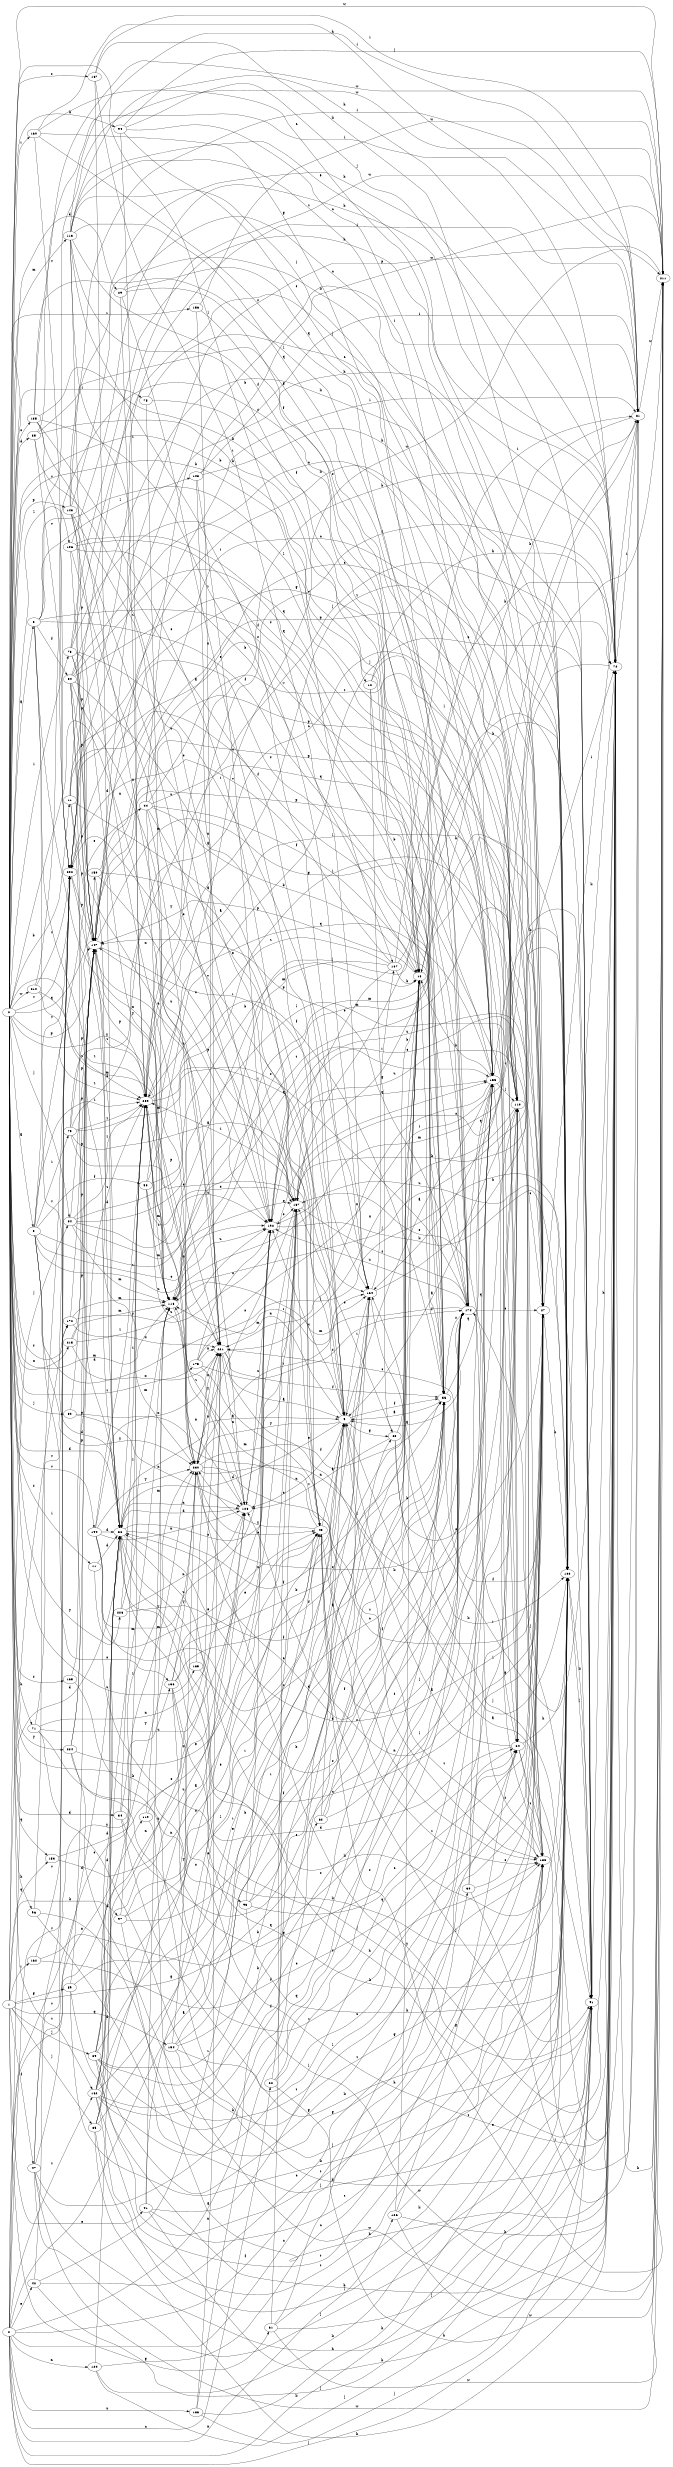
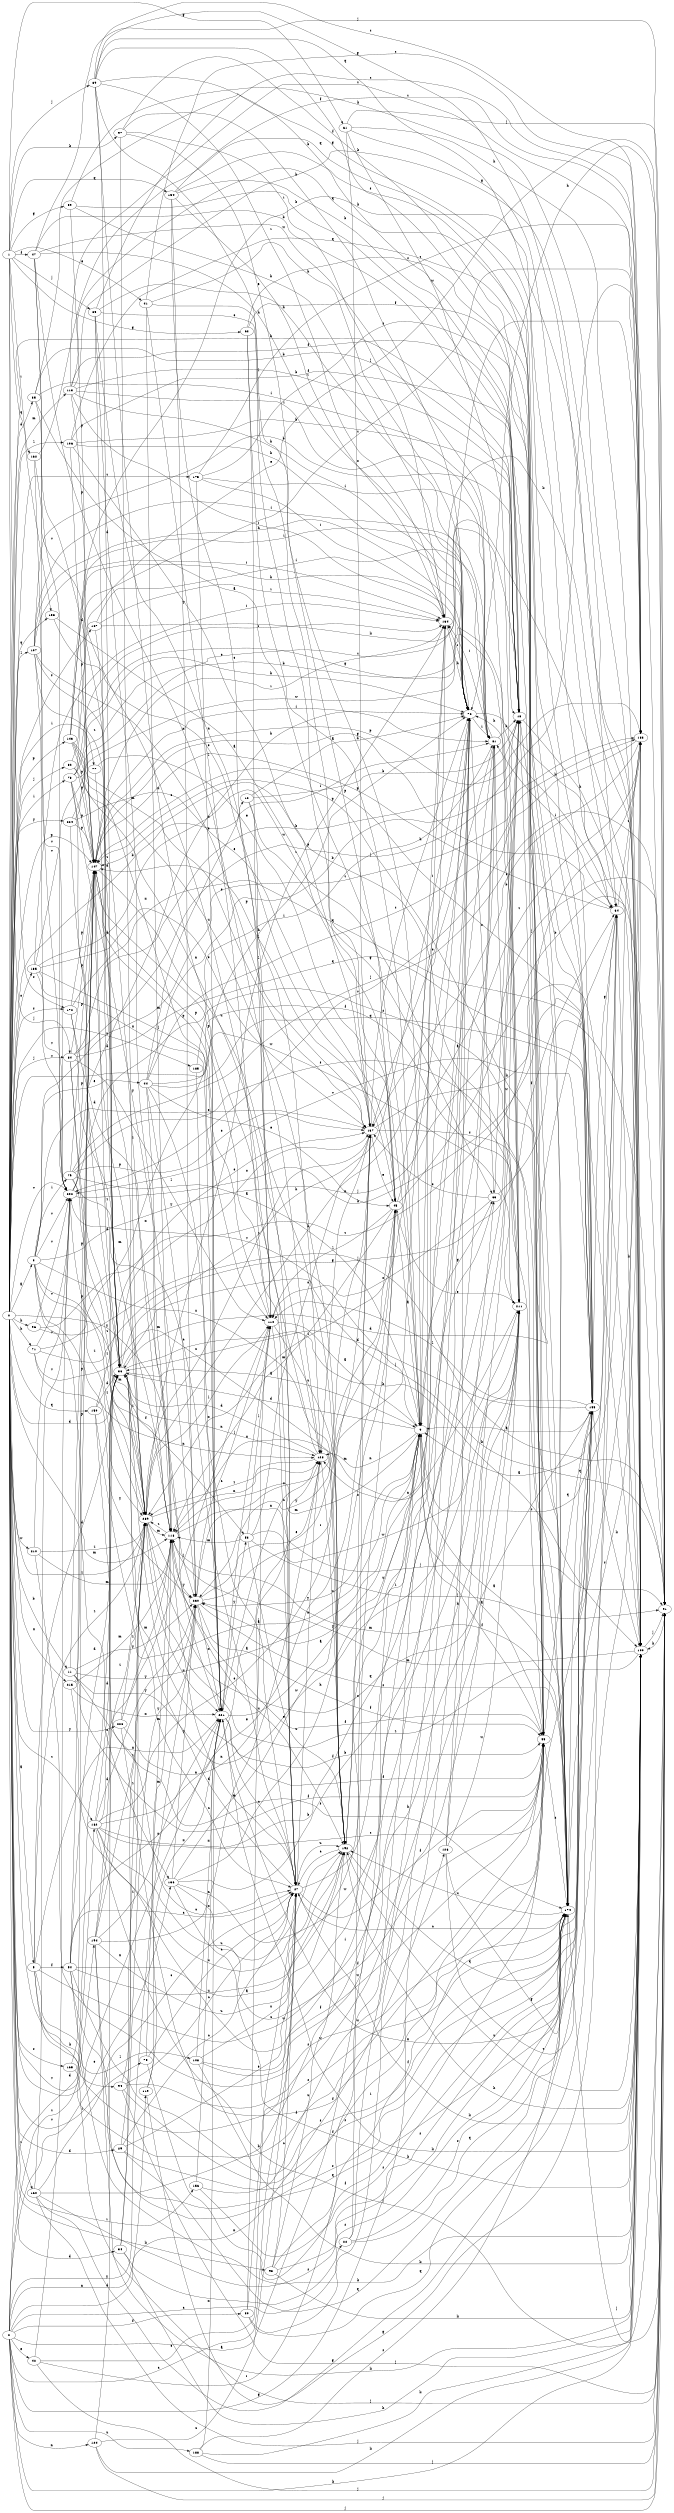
  strict digraph {
    rankdir=LR
    0
    3
    5
    11
    12
    18
    29
    34
    35
    36
    71
    73
    75
    77
    82
    84
    93
    94
    96
    106
    107
    113
    118
    135
    143
    147
    150
    153
    156
    160
    165
    167
    172
    175
    182
    185
    194
    202
    210
    211
    215
    221
    224
    226
    230
    239
    91
    136
    44
    53
    79
    137
    183
    192
    54
    55
    108
    110
    174
    9
    63
    72
    100
    27
    155
    45
    81
    64
    128
    164
    1
    41
    47
    59
    61
    62
    85
    89
    97
    154
    162
    2
    22
    42
    n85 [label=30]
    119
    124
    126
    188
    0 -> 3 [label=a]
    0 -> 5 [label=a]
    0 -> 11 [label=b]
    0 -> 12 [label=b]
    0 -> 18 [label=b]
    0 -> 29 [label=d]
    0 -> 34 [label=d]
    0 -> 35 [label=d]
    0 -> 36 [label=d]
    0 -> 71 [label=h]
    0 -> 73 [label=i]
    0 -> 75 [label=i]
    0 -> 77 [label=i]
    0 -> 82 [label=j]
    0 -> 84 [label=j]
    0 -> 93 [label=k]
    0 -> 94 [label=k]
    0 -> 96 [label=k]
    0 -> 106 [label=l]
    0 -> 107 [label=l]
    0 -> 113 [label=m]
    0 -> 118 [label=m]
    0 -> 135 [label=o]
    0 -> 143 [label=p]
    0 -> 147 [label=p]
    0 -> 150 [label=q]
    0 -> 153 [label=q]
    0 -> 156 [label=r]
    0 -> 160 [label=r]
    0 -> 165 [label=s]
    0 -> 167 [label=s]
    0 -> 172 [label=s]
    0 -> 175 [label=t]
    0 -> 182 [label=t]
    0 -> 185 [label=u]
    0 -> 194 [label=v]
    0 -> 202 [label=v]
    0 -> 210 [label=w]
    0 -> 211 [label=w]
    0 -> 215 [label=x]
    0 -> 221 [label=x]
    0 -> 224 [label=y]
    0 -> 226 [label=y]
    0 -> 230 [label=y]
    0 -> 239 [label=z]
    3 -> 202 [label=v]
    3 -> 230 [label=y]
    3 -> 239 [label=z]
    3 -> 91 [label=j]
    3 -> 136 [label=o]
    3 -> 44 [label=e]
    3 -> 53 [label=f]
    3 -> 79 [label=i]
    3 -> 137 [label=o]
    3 -> 183 [label=t]
    3 -> 192 [label=u]
    5 -> 36 [label=d]
    5 -> 211 [label=w]
    5 -> 221 [label=x]
    5 -> 239 [label=z]
    5 -> 54 [label=f]
    5 -> 55 [label=f]
    5 -> 108 [label=l]
-   5 -> 110 [label=l]
    5 -> 174 [label=s]
    11 -> 147 [label=p]
    11 -> 211 [label=w]
    11 -> 230 [label=y]
    11 -> 55 [label=f]
    11 -> 174 [label=s]
    11 -> 9 [label=a]
    12 -> 18 [label=b]
    12 -> 110 [label=l]
    12 -> 63 [label=g]
    12 -> 72 [label=h]
    18 -> 55 [label=f]
    18 -> 100 [label=k]
    29 -> 239 [label=z]
    29 -> 55 [label=f]
    29 -> 27 [label=c]
    29 -> 155 [label=q]
    29 -> 45 [label=e]
    34 -> 230 [label=y]
    34 -> 239 [label=z]
    34 -> 174 [label=s]
    34 -> 100 [label=k]
    35 -> 18 [label=b]
    35 -> 202 [label=v]
    35 -> 9 [label=a]
    35 -> 81 [label=i]
    35 -> 64 [label=g]
    36 -> 239 [label=z]
    36 -> 91 [label=j]
    36 -> 137 [label=o]
    36 -> 55 [label=f]
    36 -> 9 [label=a]
    36 -> 72 [label=h]
    36 -> 100 [label=k]
    36 -> 27 [label=c]
    36 -> 128 [label=n]
    71 -> 202 [label=v]
    71 -> 192 [label=u]
    71 -> 72 [label=h]
    71 -> 64 [label=g]
    71 -> 128 [label=n]
    73 -> 36 [label=d]
    73 -> 147 [label=p]
    73 -> 230 [label=y]
    73 -> 91 [label=j]
    73 -> 72 [label=h]
    73 -> 64 [label=g]
    73 -> 164 [label=r]
    75 -> 118 [label=m]
    75 -> 55 [label=f]
    75 -> 27 [label=c]
    77 -> 36 [label=d]
    77 -> 45 [label=e]
    82 -> 147 [label=p]
    82 -> 183 [label=t]
    82 -> 128 [label=n]
    84 -> 18 [label=b]
    84 -> 118 [label=m]
    84 -> 147 [label=p]
    84 -> 239 [label=z]
    84 -> 91 [label=j]
    84 -> 110 [label=l]
    84 -> 155 [label=q]
    93 -> 192 [label=u]
    93 -> 55 [label=f]
    93 -> 174 [label=s]
    93 -> 100 [label=k]
    93 -> 27 [label=c]
-   94 -> 211 [label=j]
+   94 -> 211 [label=w]
    94 -> 239 [label=z]
    94 -> 91 [label=j]
    94 -> 174 [label=s]
    94 -> 27 [label=c]
    96 -> 202 [label=v]
    96 -> 91 [label=j]
    96 -> 183 [label=t]
    106 -> 18 [label=b]
    106 -> 147 [label=p]
    106 -> 137 [label=o]
    106 -> 55 [label=f]
    106 -> 72 [label=h]
    106 -> 155 [label=q]
    107 -> 18 [label=b]
-   107 -> 118 [label=m]
+   107 -> 118 [label=z]
    107 -> 202 [label=v]
    107 -> 239 [label=z]
    107 -> 137 [label=o]
    107 -> 72 [label=h]
    107 -> 81 [label=i]
-   164 -> 107 [label=r]
+   107 -> 164 [label=r]
    113 -> 18 [label=b]
    113 -> 147 [label=p]
    113 -> 183 [label=t]
-   113 -> 192 [label=u]
    113 -> 55 [label=f]
-   113 -> 110 [label=l]
    113 -> 72 [label=h]
-   113 -> 100 [label=e]
+   113 -> 100 [label=k]
    113 -> 155 [label=q]
    113 -> 81 [label=i]
    113 -> 164 [label=r]
    118 -> 230 [label=y]
    118 -> 239 [label=z]
    118 -> 91 [label=j]
    118 -> 192 [label=u]
    135 -> 18 [label=b]
    135 -> 202 [label=v]
    135 -> 211 [label=w]
    135 -> 221 [label=x]
    135 -> 137 [label=o]
    135 -> 110 [label=l]
    135 -> 164 [label=r]
    143 -> 147 [label=p]
    143 -> 221 [label=x]
    143 -> 137 [label=o]
    143 -> 192 [label=u]
    143 -> 72 [label=h]
    143 -> 100 [label=k]
    143 -> 81 [label=i]
    147 -> 36 [label=d]
    147 -> 192 [label=u]
    147 -> 81 [label=i]
    147 -> 64 [label=g]
    147 -> 164 [label=r]
    150 -> 36 [label=d]
    150 -> 137 [label=o]
    150 -> 9 [label=a]
    150 -> 27 [label=c]
    153 -> 137 [label=o]
    153 -> 9 [label=a]
    156 -> 211 [label=w]
    156 -> 221 [label=x]
    156 -> 174 [label=s]
    160 -> 202 [label=v]
+   160 -> 91 [label=j]
    160 -> 174 [label=s]
    160 -> 72 [label=h]
    160 -> 27 [label=c]
    160 -> 64 [label=g]
    165 -> 147 [label=p]
    165 -> 91 [label=j]
    167 -> 36 [label=d]
    167 -> 100 [label=k]
    167 -> 81 [label=i]
    167 -> 164 [label=r]
    172 -> 118 [label=m]
    172 -> 147 [label=p]
    172 -> 221 [label=x]
    172 -> 155 [label=q]
    175 -> 221 [label=x]
    175 -> 183 [label=t]
-   175 -> 192 [label=u]
    175 -> 174 [label=s]
    175 -> 81 [label=i]
    175 -> 164 [label=r]
    182 -> 18 [label=b]
    182 -> 36 [label=d]
    182 -> 230 [label=y]
    182 -> 91 [label=j]
    182 -> 137 [label=o]
    182 -> 183 [label=t]
    182 -> 192 [label=u]
    182 -> 55 [label=f]
    182 -> 110 [label=l]
    182 -> 45 [label=e]
    185 -> 221 [label=x]
    185 -> 174 [label=s]
    194 -> 36 [label=d]
    194 -> 221 [label=x]
    194 -> 230 [label=y]
    194 -> 239 [label=z]
    194 -> 192 [label=u]
    194 -> 174 [label=s]
    194 -> 100 [label=k]
    194 -> 128 [label=n]
    202 -> 147 [label=p]
    202 -> 239 [label=z]
    202 -> 72 [label=h]
    202 -> 100 [label=k]
    202 -> 81 [label=i]
    210 -> 118 [label=m]
    210 -> 202 [label=v]
    210 -> 239 [label=z]
    210 -> 174 [label=s]
    211 -> 118 [label=m]
    211 -> 147 [label=p]
    211 -> 72 [label=h]
    211 -> 45 [label=e]
    215 -> 118 [label=m]
    215 -> 147 [label=p]
    215 -> 221 [label=x]
    215 -> 192 [label=u]
-   221 -> 230 [label=y]
+   221 -> 53 [label=y]
    221 -> 55 [label=f]
    221 -> 9 [label=a]
    221 -> 100 [label=k]
    221 -> 27 [label=c]
    221 -> 128 [label=n]
    224 -> 147 [label=p]
    224 -> 211 [label=w]
    224 -> 239 [label=z]
    224 -> 183 [label=t]
    224 -> 45 [label=e]
    226 -> 118 [label=m]
    226 -> 239 [label=z]
    226 -> 55 [label=f]
    226 -> 128 [label=n]
    230 -> 221 [label=x]
    230 -> 137 [label=o]
    230 -> 55 [label=f]
    230 -> 110 [label=l]
    230 -> 174 [label=s]
-   230 -> 27 [label=c]
    230 -> 45 [label=e]
    230 -> 164 [label=r]
    239 -> 118 [label=m]
    239 -> 147 [label=p]
    239 -> 221 [label=x]
    239 -> 55 [label=f]
    239 -> 110 [label=l]
    239 -> 72 [label=h]
    239 -> 155 [label=q]
    239 -> 128 [label=n]
    239 -> 164 [label=r]
    91 -> 72 [label=h]
    91 -> 100 [label=k]
    136 -> 18 [label=b]
    136 -> 211 [label=w]
    136 -> 230 [label=y]
    136 -> 55 [label=f]
    136 -> 72 [label=h]
    136 -> 100 [label=k]
    136 -> 45 [label=e]
    44 -> 18 [label=b]
    44 -> 118 [label=m]
    44 -> 230 [label=y]
    44 -> 183 [label=t]
    44 -> 55 [label=f]
    44 -> 27 [label=c]
    44 -> 155 [label=q]
    44 -> 45 [label=e]
    44 -> 81 [label=i]
    53 -> 118 [label=m]
    53 -> 211 [label=w]
    53 -> 91 [label=j]
    53 -> 137 [label=o]
    53 -> 192 [label=u]
    53 -> 110 [label=l]
    79 -> 147 [label=p]
    79 -> 239 [label=z]
    79 -> 91 [label=j]
    79 -> 137 [label=o]
    79 -> 174 [label=s]
    79 -> 9 [label=a]
    79 -> 27 [label=c]
    137 -> 239 [label=z]
    137 -> 174 [label=s]
    137 -> 72 [label=h]
    137 -> 100 [label=k]
    137 -> 45 [label=e]
    137 -> 128 [label=n]
-   18 -> 147 [label=p]
+   183 -> 147 [label=p]
    183 -> 202 [label=v]
    183 -> 137 [label=o]
    183 -> 174 [label=s]
    192 -> 137 [label=o]
    192 -> 100 [label=k]
    192 -> 27 [label=c]
    192 -> 155 [label=q]
    54 -> 36 [label=d]
    54 -> 147 [label=p]
    54 -> 192 [label=u]
    54 -> 174 [label=s]
    54 -> 9 [label=a]
    54 -> 100 [label=k]
    54 -> 27 [label=c]
    54 -> 155 [label=q]
    54 -> 128 [label=n]
    55 -> 174 [label=s]
    55 -> 9 [label=a]
    55 -> 155 [label=q]
    108 -> 211 [label=w]
    108 -> 221 [label=x]
    108 -> 192 [label=u]
    108 -> 100 [label=k]
    108 -> 81 [label=i]
    110 -> 147 [label=p]
    110 -> 221 [label=x]
    110 -> 192 [label=u]
    110 -> 9 [label=a]
    110 -> 27 [label=c]
    174 -> 118 [label=m]
    174 -> 147 [label=p]
    174 -> 91 [label=j]
    174 -> 192 [label=u]
    174 -> 9 [label=a]
    174 -> 27 [label=c]
    174 -> 155 [label=q]
    9 -> 36 [label=d]
    9 -> 118 [label=m]
    9 -> 202 [label=v]
    9 -> 230 [label=y]
    9 -> 183 [label=t]
    9 -> 192 [label=u]
    9 -> 55 [label=f]
    9 -> 63 [label=g]
    9 -> 128 [label=n]
    9 -> 164 [label=r]
    63 -> 18 [label=b]
    63 -> 91 [label=j]
    63 -> 137 [label=o]
    63 -> 110 [label=o]
    63 -> 128 [label=n]
    72 -> 230 [label=y]
    72 -> 239 [label=z]
-   72 -> 137 [label=o]
+   72 -> 63 [label=o]
    72 -> 100 [label=k]
    72 -> 81 [label=i]
    72 -> 164 [label=r]
    100 -> 118 [label=m]
    100 -> 239 [label=z]
    100 -> 91 [label=j]
    100 -> 192 [label=u]
    27 -> 36 [label=d]
    27 -> 118 [label=m]
    27 -> 147 [label=p]
    27 -> 192 [label=u]
    27 -> 55 [label=f]
    27 -> 100 [label=k]
    27 -> 81 [label=i]
    27 -> 128 [label=n]
    155 -> 18 [label=b]
    155 -> 36 [label=d]
    155 -> 147 [label=p]
    155 -> 202 [label=v]
    155 -> 221 [label=x]
    155 -> 110 [label=l]
    155 -> 9 [label=a]
    155 -> 100 [label=k]
    155 -> 64 [label=g]
    45 -> 118 [label=m]
    45 -> 147 [label=p]
    45 -> 230 [label=y]
    45 -> 91 [label=j]
    45 -> 183 [label=t]
    45 -> 110 [label=l]
    45 -> 9 [label=a]
    81 -> 18 [label=b]
    81 -> 211 [label=w]
    81 -> 137 [label=o]
    81 -> 9 [label=a]
    81 -> 164 [label=r]
    64 -> 36 [label=d]
    64 -> 147 [label=p]
    64 -> 183 [label=t]
    64 -> 9 [label=a]
    64 -> 100 [label=k]
    64 -> 81 [label=i]
    128 -> 36 [label=d]
    128 -> 147 [label=p]
    128 -> 239 [label=z]
    128 -> 192 [label=u]
    164 -> 72 [label=h]
    164 -> 100 [label=k]
    1 -> 84 [label=j]
    1 -> 153 [label=q]
    1 -> 172 [label=s]
    1 -> 41 [label=e]
    1 -> 47 [label=f]
    1 -> 59 [label=g]
    1 -> 61 [label=g]
    1 -> 62 [label=g]
    1 -> 85 [label=j]
    1 -> 89 [label=j]
    1 -> 97 [label=k]
    1 -> 154 [label=q]
    1 -> 162 [label=r]
    41 -> 118 [label=m]
    41 -> 183 [label=t]
    41 -> 110 [label=l]
    41 -> 72 [label=h]
    41 -> 45 [label=e]
    47 -> 18 [label=b]
    47 -> 36 [label=d]
    47 -> 202 [label=v]
    47 -> 211 [label=w]
    47 -> 91 [label=j]
    47 -> 72 [label=h]
    47 -> 128 [label=n]
    59 -> 18 [label=b]
    59 -> 147 [label=p]
    59 -> 72 [label=h]
    59 -> 100 [label=k]
    61 -> 211 [label=w]
    61 -> 91 [label=j]
    61 -> 137 [label=o]
    61 -> 100 [label=k]
    61 -> 64 [label=g]
    62 -> 55 [label=f]
    62 -> 110 [label=l]
    62 -> 174 [label=s]
    62 -> 9 [label=a]
    85 -> 36 [label=d]
    85 -> 118 [label=m]
    85 -> 137 [label=o]
    85 -> 183 [label=t]
    85 -> 72 [label=h]
    85 -> 128 [label=n]
    89 -> 18 [label=b]
    89 -> 36 [label=d]
    89 -> 221 [label=x]
    89 -> 183 [label=t]
    89 -> 55 [label=f]
    89 -> 9 [label=l]
    89 -> 155 [label=q]
    89 -> 64 [label=g]
    89 -> 164 [label=r]
    97 -> 239 [label=z]
    97 -> 55 [label=f]
    97 -> 72 [label=h]
    97 -> 45 [label=e]
    97 -> 164 [label=r]
    154 -> 18 [label=b]
    154 -> 230 [label=y]
    154 -> 183 [label=t]
    154 -> 174 [label=s]
    154 -> 27 [label=c]
    154 -> 164 [label=r]
    162 -> 202 [label=v]
    162 -> 27 [label=c]
    162 -> 155 [label=q]
    2 -> 36 [label=d]
    2 -> 182 [label=t]
    2 -> 230 [label=y]
    2 -> 91 [label=j]
    2 -> 136 [label=o]
    2 -> 9 [label=a]
    2 -> 63 [label=g]
    2 -> 100 [label=k]
    2 -> 27 [label=c]
    2 -> 22 [label=c]
    2 -> 42 [label=e]
    2 -> n85 [label=f]
    2 -> 119 [label=n]
    2 -> 124 [label=n]
    2 -> 126 [label=n]
    2 -> 188 [label=u]
    22 -> 137 [label=o]
    22 -> 174 [label=s]
    22 -> 72 [label=h]
    22 -> 155 [label=q]
    42 -> 202 [label=v]
    42 -> 91 [label=j]
    42 -> 27 [label=c]
    42 -> 164 [label=r]
    n85 -> 110 [label=l]
    n85 -> 27 [label=c]
    n85 -> 155 [label=q]
    n85 -> 81 [label=i]
    119 -> 118 [label=m]
    119 -> 221 [label=x]
    119 -> 64 [label=g]
    124 -> 36 [label=d]
    124 -> 91 [label=j]
    124 -> 100 [label=k]
    124 -> 27 [label=c]
    126 -> 18 [label=b]
    126 -> 211 [label=w]
    126 -> 183 [label=t]
    126 -> 72 [label=h]
    126 -> 64 [label=g]
    188 -> 221 [label=x]
    188 -> 91 [label=j]
    188 -> 174 [label=s]
    188 -> 100 [label=k]
  }
